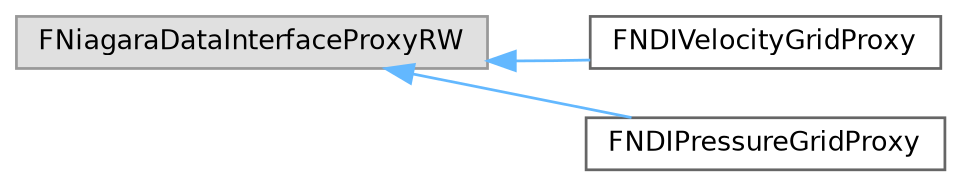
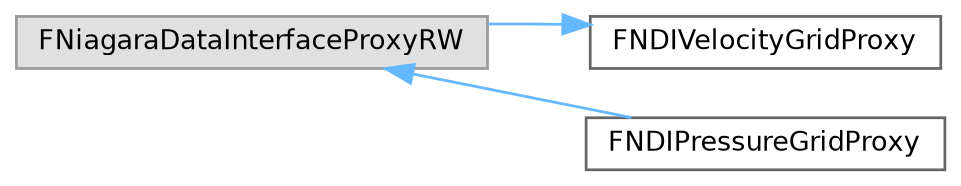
  digraph {
    rankdir=LR
    node [color=grey40 fillcolor=white fontname=Helvetica fontsize=10 shape=box style=filled]
    edge [color=steelblue1 dir=back fontname=Helvetica fontsize=10 labelfontname=Helvetica labelfontsize=10 style=solid]
    n1 [color=grey60 fillcolor="#E0E0E0" height=0.2 label=FNiagaraDataInterfaceProxyRW width=0.4]
    n2 [height=0.2 label=FNDIVelocityGridProxy width=0.4]
    n3 [height=0.2 label=FNDIPressureGridProxy width=0.4]
-   n1 -> n2
+   n2 -> n1
    n1 -> n3
  }
